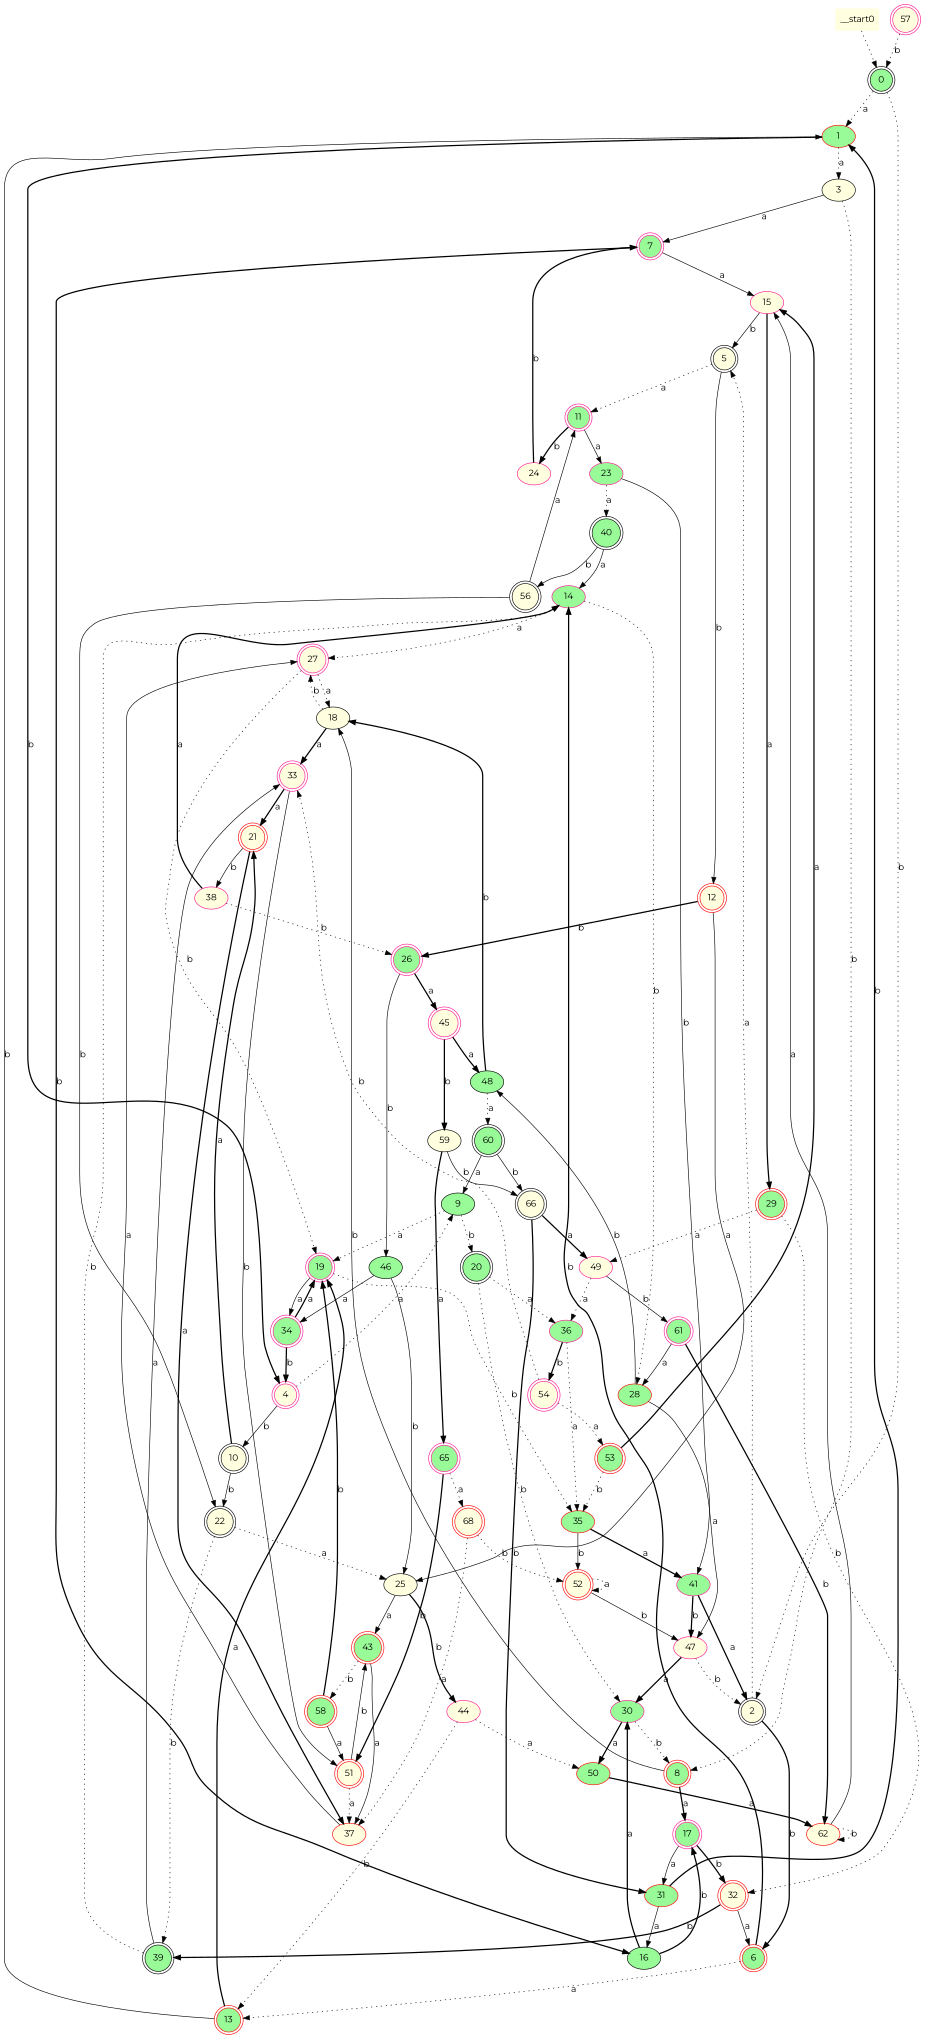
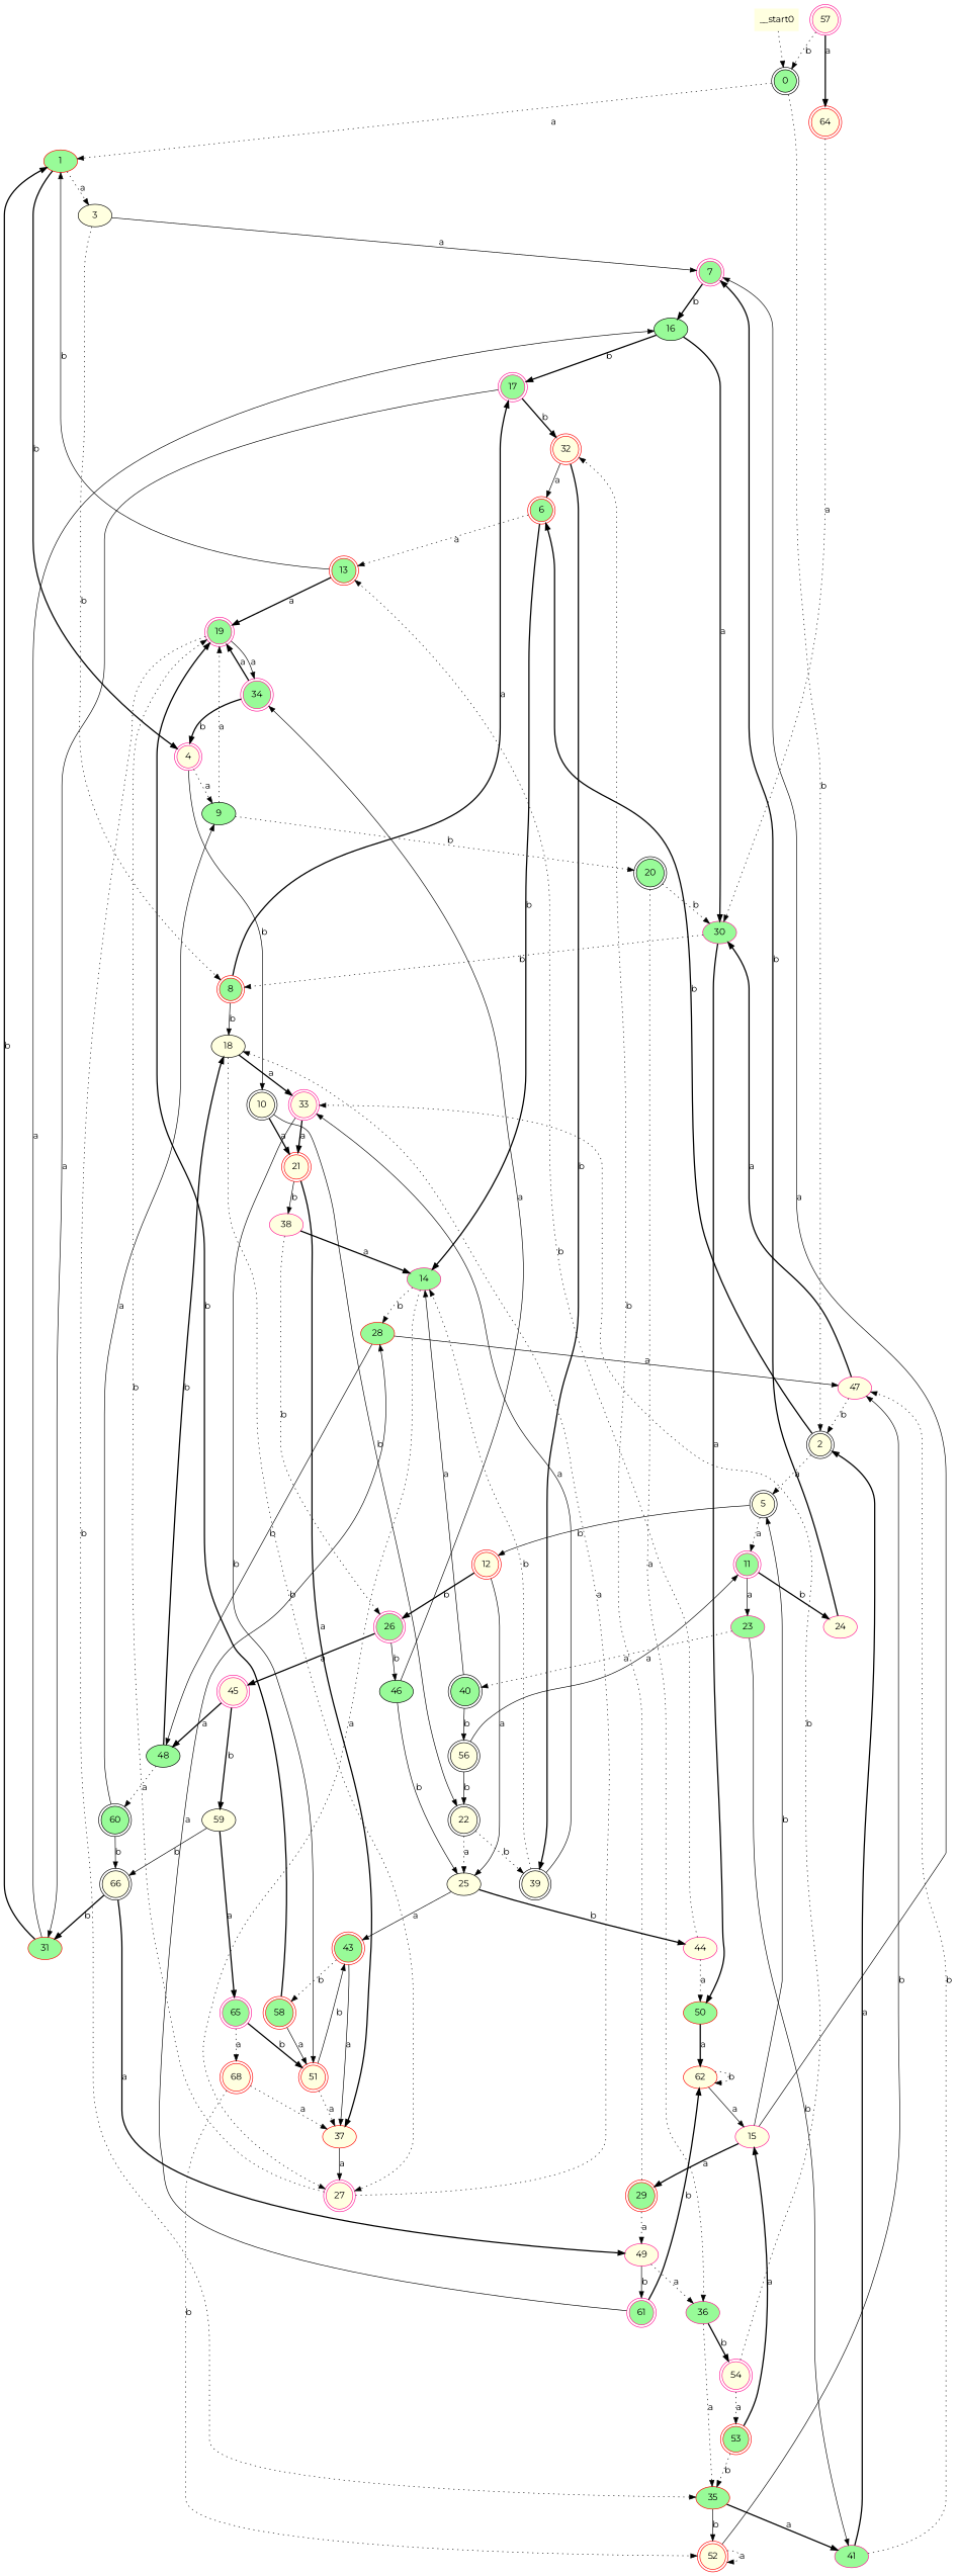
  digraph {
    fontname=Montserrat
    node [color=deeppink fillcolor=palegreen fontname=Montserrat shape=doublecircle style=filled]
    edge [fontname=Montserrat style=dotted]
    __start0 [color=black fillcolor=lightyellow shape=none]
    0 [color=black]
    1 [color=red shape=""]
    2 [color=black fillcolor=lightyellow]
    3 [color=black fillcolor=lightyellow shape=""]
    4 [fillcolor=lightyellow]
    5 [color=black fillcolor=lightyellow]
    6 [color=red]
    7
    8 [color=red]
    9 [color=black shape=""]
    10 [color=black fillcolor=lightyellow]
    11
    12 [color=red fillcolor=lightyellow]
    13 [color=red]
    14 [shape=""]
    15 [fillcolor=lightyellow shape=""]
    16 [color=black shape=""]
    17
    18 [color=black fillcolor=lightyellow shape=""]
    19
    20 [color=black]
    21 [color=red fillcolor=lightyellow]
    22 [color=black fillcolor=lightyellow]
    23 [shape=""]
    24 [fillcolor=lightyellow shape=""]
    25 [color=black fillcolor=lightyellow shape=""]
    26
    27 [fillcolor=lightyellow]
    28 [color=red shape=""]
    29 [color=red]
    30 [shape=""]
    31 [color=red shape=""]
    32 [color=red fillcolor=lightyellow]
    33 [fillcolor=lightyellow]
    34
    35 [color=red shape=""]
    36 [shape=""]
    37 [color=red fillcolor=lightyellow shape=""]
    38 [fillcolor=lightyellow shape=""]
-   39 [color=black]
+   39 [color=black fillcolor=lightyellow]
    40 [color=black]
    41 [shape=""]
    43 [color=red]
    44 [fillcolor=lightyellow shape=""]
    45 [fillcolor=lightyellow]
    46 [color=black shape=""]
    47 [fillcolor=lightyellow shape=""]
    48 [color=black shape=""]
    49 [fillcolor=lightyellow shape=""]
    50 [color=red shape=""]
    51 [color=red fillcolor=lightyellow]
    52 [color=red fillcolor=lightyellow]
    54 [fillcolor=lightyellow]
    56 [color=black fillcolor=lightyellow]
    58 [color=red]
    59 [color=black fillcolor=lightyellow shape=""]
    60 [color=black]
    61
    62 [color=red fillcolor=lightyellow shape=""]
    53 [color=red]
    57 [fillcolor=lightyellow]
+   64 [color=red fillcolor=lightyellow]
    65
    66 [color=black fillcolor=lightyellow]
    68 [color=red fillcolor=lightyellow]
    __start0 -> 0
    0 -> 1 [label=a]
    0 -> 2 [label=b]
    1 -> 3 [label=a]
    1 -> 4 [label=b style=bold]
    2 -> 5 [label=a]
    2 -> 6 [label=b style=bold]
    3 -> 7 [label=a style=solid]
    3 -> 8 [label=b]
    4 -> 9 [label=a]
    4 -> 10 [label=b style=solid]
    5 -> 11 [label=a]
    5 -> 12 [label=b style=solid]
    6 -> 13 [label=a]
    6 -> 14 [label=b style=bold]
-   7 -> 15 [label=a style=solid]
+   15 -> 7 [label=a style=solid]
    7 -> 16 [label=b style=bold]
    8 -> 17 [label=a style=bold]
    8 -> 18 [label=b style=solid]
    9 -> 19 [label=a]
    9 -> 20 [label=b]
    10 -> 21 [label=a style=bold]
    10 -> 22 [label=b style=solid]
    11 -> 23 [label=a style=solid]
    11 -> 24 [label=b style=bold]
    12 -> 25 [label=a style=solid]
    12 -> 26 [label=b style=bold]
    13 -> 1 [label=b style=solid]
    13 -> 19 [label=a style=bold]
    14 -> 27 [label=a]
    14 -> 28 [label=b]
    15 -> 5 [label=b style=solid]
    15 -> 29 [label=a style=bold]
    16 -> 17 [label=b style=bold]
    16 -> 30 [label=a style=bold]
    17 -> 31 [label=a style=solid]
    17 -> 32 [label=b style=bold]
    18 -> 27 [label=b]
    18 -> 33 [label=a style=bold]
    19 -> 34 [label=a style=solid]
    19 -> 35 [label=b]
    20 -> 30 [label=b]
    20 -> 36 [label=a]
    21 -> 37 [label=a style=bold]
    21 -> 38 [label=b style=solid]
    22 -> 25 [label=a]
    22 -> 39 [label=b]
    23 -> 40 [label=a]
    23 -> 41 [label=b style=solid]
    24 -> 7 [label=b style=bold]
    25 -> 43 [label=a style=solid]
    25 -> 44 [label=b style=bold]
    26 -> 45 [label=a style=bold]
    26 -> 46 [label=b style=solid]
    27 -> 18 [label=a]
    27 -> 19 [label=b]
    28 -> 47 [label=a style=solid]
    28 -> 48 [label=b style=solid]
    29 -> 32 [label=b]
    29 -> 49 [label=a]
    30 -> 8 [label=b]
    30 -> 50 [label=a style=bold]
    31 -> 1 [label=b style=bold]
    31 -> 16 [label=a style=solid]
    32 -> 6 [label=a style=solid]
    32 -> 39 [label=b style=bold]
    33 -> 21 [label=a style=bold]
    33 -> 51 [label=b style=solid]
    34 -> 4 [label=b style=bold]
    34 -> 19 [label=a style=bold]
    35 -> 41 [label=a style=bold]
    35 -> 52 [label=b style=solid]
    36 -> 35 [label=a]
    36 -> 54 [label=b style=bold]
    37 -> 27 [label=a style=solid]
    38 -> 14 [label=a style=bold]
    38 -> 26 [label=b]
    39 -> 14 [label=b]
    39 -> 33 [label=a style=solid]
    40 -> 14 [label=a style=solid]
    40 -> 56 [label=b style=solid]
    41 -> 2 [label=a style=bold]
-   41 -> 47 [label=b style=bold]
+   41 -> 47 [label=b]
    43 -> 37 [label=a style=solid]
    43 -> 58 [label=b]
    44 -> 13 [label=b]
    44 -> 50 [label=a]
    45 -> 48 [label=a style=bold]
    45 -> 59 [label=b style=bold]
    46 -> 25 [label=b style=solid]
    46 -> 34 [label=a style=solid]
    47 -> 2 [label=b]
    47 -> 30 [label=a style=bold]
    48 -> 18 [label=b style=bold]
    48 -> 60 [label=a]
    49 -> 36 [label=a]
    49 -> 61 [label=b style=solid]
    50 -> 62 [label=a style=bold]
    51 -> 37 [label=a]
    51 -> 43 [label=b style=solid]
    52 -> 47 [label=b style=solid]
    52 -> 52 [label=a]
    54 -> 33 [label=b]
    54 -> 53 [label=a]
    56 -> 11 [label=a style=solid]
    56 -> 22 [label=b style=solid]
    58 -> 19 [label=b style=bold]
    58 -> 51 [label=a style=solid]
    59 -> 65 [label=a style=bold]
    59 -> 66 [label=b style=solid]
    60 -> 9 [label=a style=solid]
    60 -> 66 [label=b style=solid]
    61 -> 28 [label=a style=solid]
    61 -> 62 [label=b style=bold]
    62 -> 15 [label=a style=solid]
    62 -> 62 [label=b]
    53 -> 15 [label=a style=bold]
    53 -> 35 [label=b]
    57 -> 0 [label=b]
+   57 -> 64 [label=a style=bold]
+   64 -> 30 [label=a]
    65 -> 51 [label=b style=bold]
    65 -> 68 [label=a]
    66 -> 31 [label=b style=bold]
    66 -> 49 [label=a style=bold]
    68 -> 37 [label=a]
    68 -> 52 [label=b]
  }
